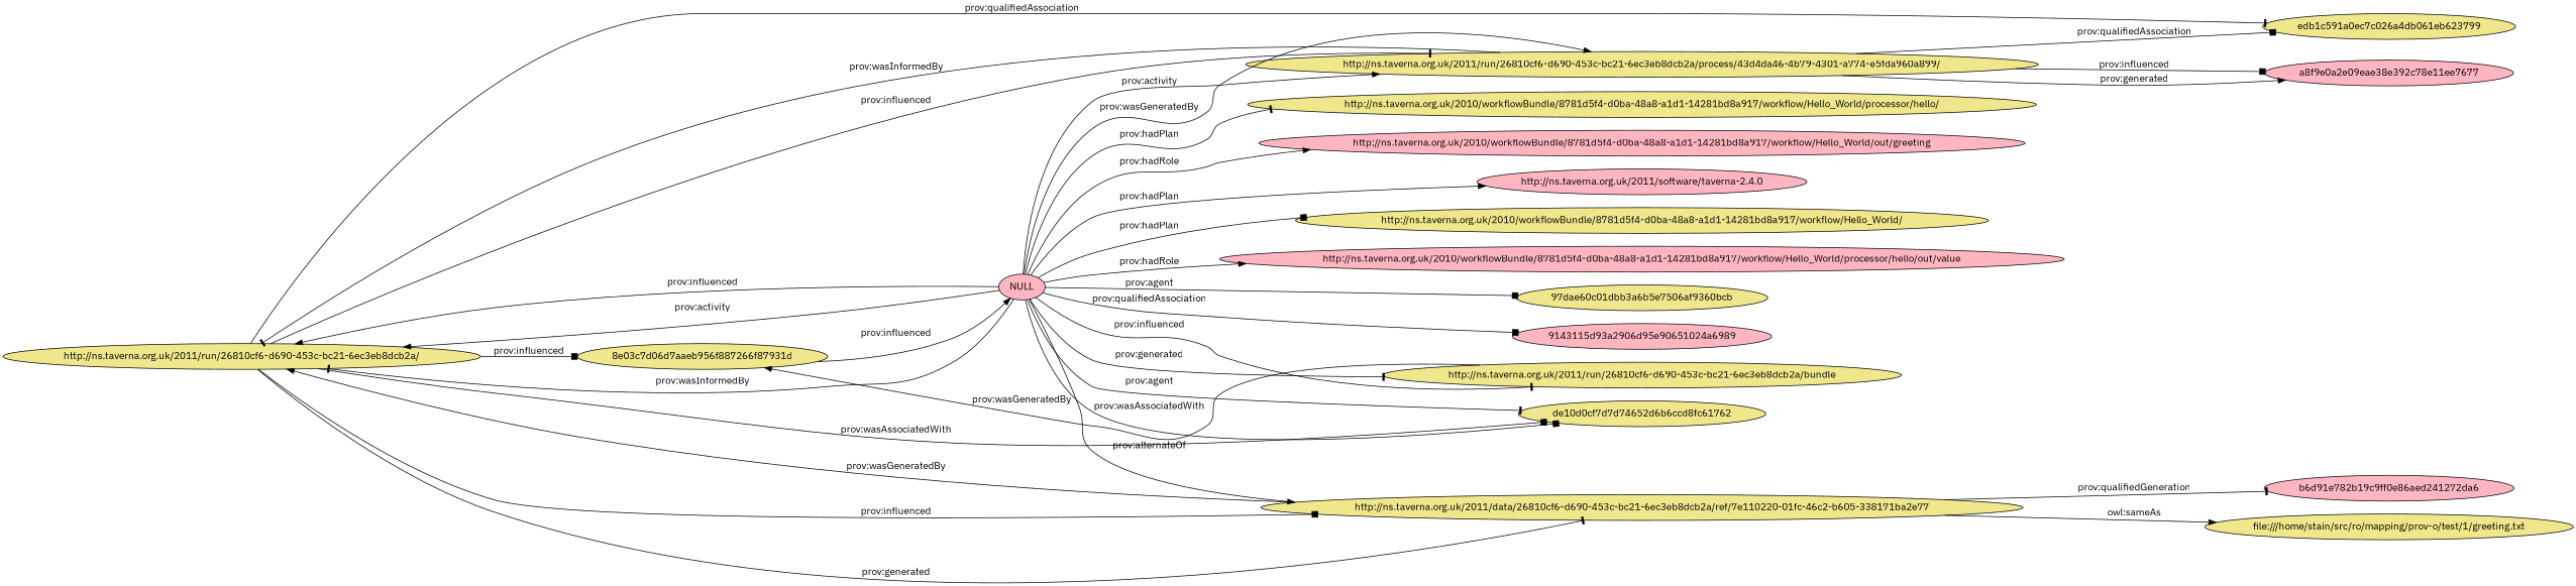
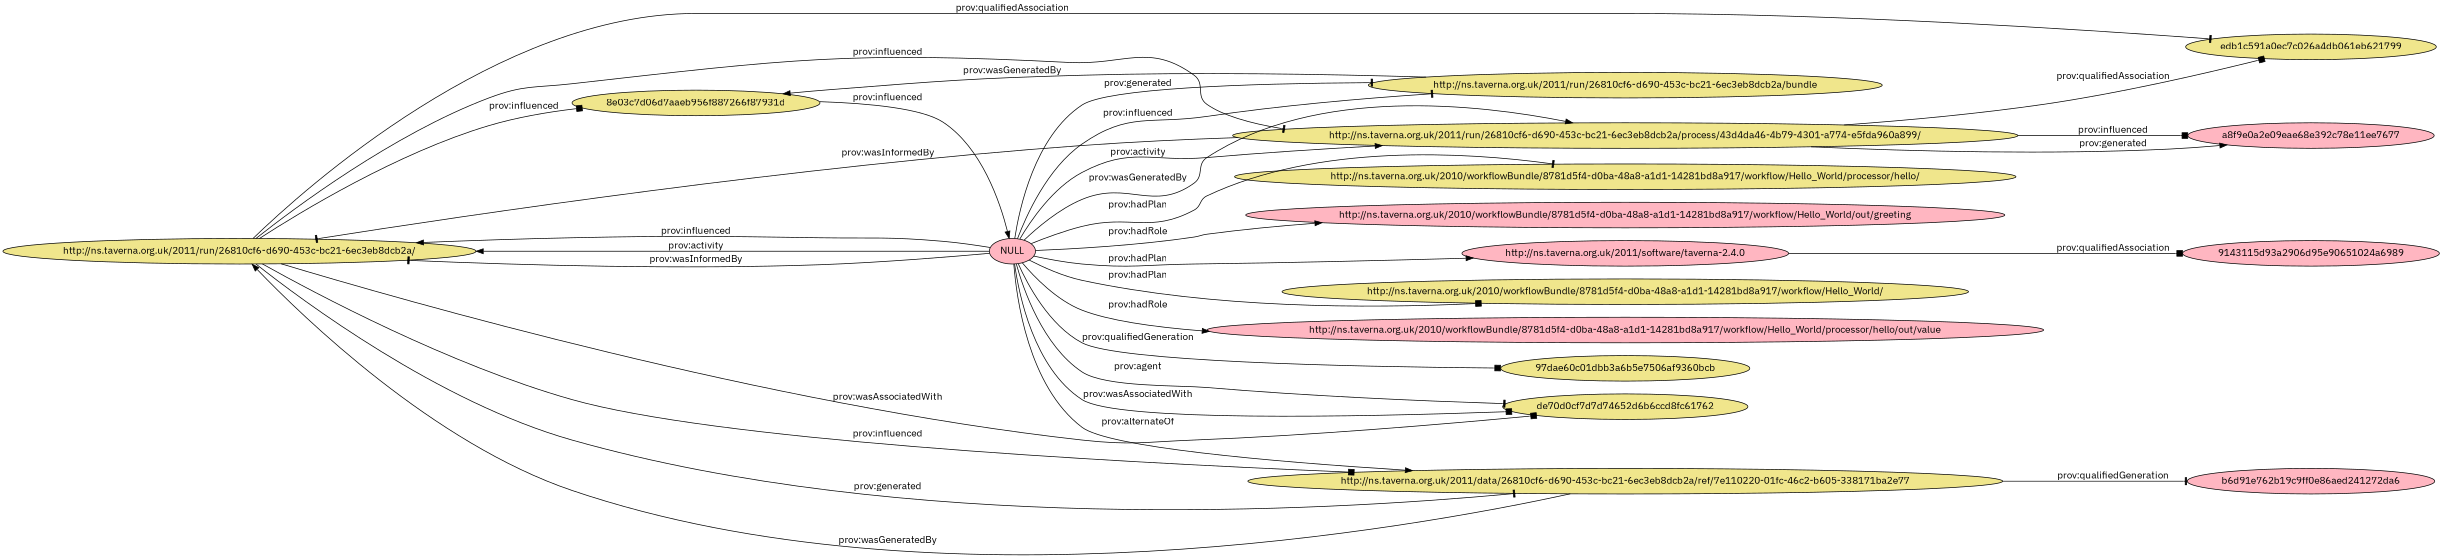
  digraph {
    fontname="IBM Plex Sans"
    rankdir=LR
    node [fillcolor=khaki fontname="IBM Plex Sans" style=filled]
    edge [arrowhead=normal fontname="IBM Plex Sans"]
    "http://ns.taverna.org.uk/2011/run/26810cf6-d690-453c-bc21-6ec3eb8dcb2a/"
    "http://ns.taverna.org.uk/2011/run/26810cf6-d690-453c-bc21-6ec3eb8dcb2a/process/43d4da46-4b79-4301-a774-e5fda960a899/"
    "http://ns.taverna.org.uk/2011/data/26810cf6-d690-453c-bc21-6ec3eb8dcb2a/ref/7e110220-01fc-46c2-b605-338171ba2e77"
-   edb1c591a0ec7c026a4db061eb621799 [label=edb1c591a0ec7c026a4db061eb623799]
-   de70d0cf7d7d74652d6b6ccd8fc61762 [label=de10d0cf7d7d74652d6b6ccd8fc61762]
+   edb1c591a0ec7c026a4db061eb621799
+   de70d0cf7d7d74652d6b6ccd8fc61762
    "8e03c7d06d7aaeb956f887266f87931d"
-   a8f9e0a2e09eae68e392c78e11ee7677 [fillcolor=lightpink label=a8f9e0a2e09eae38e392c78e11ee7677]
-   b6d91e782b19c9ff0e86aed241272da6 [fillcolor=lightpink]
-   "file:///home/stain/src/ro/mapping/prov-o/test/1/greeting.txt"
+   a8f9e0a2e09eae68e392c78e11ee7677 [fillcolor=lightpink]
+   b6d91e782b19c9ff0e86aed241272da6 [fillcolor=lightpink label=b6d91e762b19c9ff0e86aed241272da6]
    NULL [fillcolor=lightpink]
    "http://ns.taverna.org.uk/2011/run/26810cf6-d690-453c-bc21-6ec3eb8dcb2a/bundle"
    "http://ns.taverna.org.uk/2010/workflowBundle/8781d5f4-d0ba-48a8-a1d1-14281bd8a917/workflow/Hello_World/out/greeting" [fillcolor=lightpink]
    "http://ns.taverna.org.uk/2011/software/taverna-2.4.0" [fillcolor=lightpink]
    "http://ns.taverna.org.uk/2010/workflowBundle/8781d5f4-d0ba-48a8-a1d1-14281bd8a917/workflow/Hello_World/"
    "http://ns.taverna.org.uk/2010/workflowBundle/8781d5f4-d0ba-48a8-a1d1-14281bd8a917/workflow/Hello_World/processor/hello/out/value" [fillcolor=lightpink]
    "97dae60c01dbb3a6b5e7506af9360bcb"
    "9143115d93a2906d95e90651024a6989" [fillcolor=lightpink]
    "http://ns.taverna.org.uk/2010/workflowBundle/8781d5f4-d0ba-48a8-a1d1-14281bd8a917/workflow/Hello_World/processor/hello/"
    "http://ns.taverna.org.uk/2011/run/26810cf6-d690-453c-bc21-6ec3eb8dcb2a/" -> "http://ns.taverna.org.uk/2011/run/26810cf6-d690-453c-bc21-6ec3eb8dcb2a/process/43d4da46-4b79-4301-a774-e5fda960a899/" [arrowhead=tee label="prov:influenced"]
    "http://ns.taverna.org.uk/2011/run/26810cf6-d690-453c-bc21-6ec3eb8dcb2a/" -> "http://ns.taverna.org.uk/2011/data/26810cf6-d690-453c-bc21-6ec3eb8dcb2a/ref/7e110220-01fc-46c2-b605-338171ba2e77" [arrowhead=box label="prov:influenced"]
    "http://ns.taverna.org.uk/2011/run/26810cf6-d690-453c-bc21-6ec3eb8dcb2a/" -> "http://ns.taverna.org.uk/2011/data/26810cf6-d690-453c-bc21-6ec3eb8dcb2a/ref/7e110220-01fc-46c2-b605-338171ba2e77" [arrowhead=tee label="prov:generated"]
    "http://ns.taverna.org.uk/2011/run/26810cf6-d690-453c-bc21-6ec3eb8dcb2a/" -> edb1c591a0ec7c026a4db061eb621799 [arrowhead=tee label="prov:qualifiedAssociation"]
    "http://ns.taverna.org.uk/2011/run/26810cf6-d690-453c-bc21-6ec3eb8dcb2a/" -> de70d0cf7d7d74652d6b6ccd8fc61762 [arrowhead=box label="prov:wasAssociatedWith"]
    "http://ns.taverna.org.uk/2011/run/26810cf6-d690-453c-bc21-6ec3eb8dcb2a/" -> "8e03c7d06d7aaeb956f887266f87931d" [arrowhead=box label="prov:influenced"]
    "http://ns.taverna.org.uk/2011/run/26810cf6-d690-453c-bc21-6ec3eb8dcb2a/process/43d4da46-4b79-4301-a774-e5fda960a899/" -> "http://ns.taverna.org.uk/2011/run/26810cf6-d690-453c-bc21-6ec3eb8dcb2a/" [arrowhead=tee label="prov:wasInformedBy"]
    "http://ns.taverna.org.uk/2011/run/26810cf6-d690-453c-bc21-6ec3eb8dcb2a/process/43d4da46-4b79-4301-a774-e5fda960a899/" -> edb1c591a0ec7c026a4db061eb621799 [arrowhead=box label="prov:qualifiedAssociation"]
    "http://ns.taverna.org.uk/2011/run/26810cf6-d690-453c-bc21-6ec3eb8dcb2a/process/43d4da46-4b79-4301-a774-e5fda960a899/" -> a8f9e0a2e09eae68e392c78e11ee7677 [arrowhead=box label="prov:influenced"]
    "http://ns.taverna.org.uk/2011/run/26810cf6-d690-453c-bc21-6ec3eb8dcb2a/process/43d4da46-4b79-4301-a774-e5fda960a899/" -> a8f9e0a2e09eae68e392c78e11ee7677 [label="prov:generated"]
    "http://ns.taverna.org.uk/2011/data/26810cf6-d690-453c-bc21-6ec3eb8dcb2a/ref/7e110220-01fc-46c2-b605-338171ba2e77" -> "http://ns.taverna.org.uk/2011/run/26810cf6-d690-453c-bc21-6ec3eb8dcb2a/" [label="prov:wasGeneratedBy"]
    "http://ns.taverna.org.uk/2011/data/26810cf6-d690-453c-bc21-6ec3eb8dcb2a/ref/7e110220-01fc-46c2-b605-338171ba2e77" -> b6d91e782b19c9ff0e86aed241272da6 [arrowhead=tee label="prov:qualifiedGeneration"]
-   "http://ns.taverna.org.uk/2011/data/26810cf6-d690-453c-bc21-6ec3eb8dcb2a/ref/7e110220-01fc-46c2-b605-338171ba2e77" -> "file:///home/stain/src/ro/mapping/prov-o/test/1/greeting.txt" [label="owl:sameAs"]
    "8e03c7d06d7aaeb956f887266f87931d" -> NULL [label="prov:influenced"]
    NULL -> "http://ns.taverna.org.uk/2011/run/26810cf6-d690-453c-bc21-6ec3eb8dcb2a/" [label="prov:influenced"]
    NULL -> "http://ns.taverna.org.uk/2011/run/26810cf6-d690-453c-bc21-6ec3eb8dcb2a/" [label="prov:activity"]
    NULL -> "http://ns.taverna.org.uk/2011/run/26810cf6-d690-453c-bc21-6ec3eb8dcb2a/" [arrowhead=tee label="prov:wasInformedBy"]
    NULL -> "http://ns.taverna.org.uk/2011/run/26810cf6-d690-453c-bc21-6ec3eb8dcb2a/process/43d4da46-4b79-4301-a774-e5fda960a899/" [label="prov:wasGeneratedBy"]
    NULL -> "http://ns.taverna.org.uk/2011/run/26810cf6-d690-453c-bc21-6ec3eb8dcb2a/process/43d4da46-4b79-4301-a774-e5fda960a899/" [label="prov:activity"]
    NULL -> "http://ns.taverna.org.uk/2011/data/26810cf6-d690-453c-bc21-6ec3eb8dcb2a/ref/7e110220-01fc-46c2-b605-338171ba2e77" [label="prov:alternateOf"]
    NULL -> de70d0cf7d7d74652d6b6ccd8fc61762 [arrowhead=tee label="prov:agent"]
    NULL -> de70d0cf7d7d74652d6b6ccd8fc61762 [arrowhead=box label="prov:wasAssociatedWith"]
    NULL -> "http://ns.taverna.org.uk/2011/run/26810cf6-d690-453c-bc21-6ec3eb8dcb2a/bundle" [arrowhead=tee label="prov:influenced"]
    NULL -> "http://ns.taverna.org.uk/2011/run/26810cf6-d690-453c-bc21-6ec3eb8dcb2a/bundle" [arrowhead=tee label="prov:generated"]
    NULL -> "http://ns.taverna.org.uk/2010/workflowBundle/8781d5f4-d0ba-48a8-a1d1-14281bd8a917/workflow/Hello_World/out/greeting" [label="prov:hadRole"]
    NULL -> "http://ns.taverna.org.uk/2011/software/taverna-2.4.0" [label="prov:hadPlan"]
    NULL -> "http://ns.taverna.org.uk/2010/workflowBundle/8781d5f4-d0ba-48a8-a1d1-14281bd8a917/workflow/Hello_World/" [arrowhead=box label="prov:hadPlan"]
    NULL -> "http://ns.taverna.org.uk/2010/workflowBundle/8781d5f4-d0ba-48a8-a1d1-14281bd8a917/workflow/Hello_World/processor/hello/out/value" [label="prov:hadRole"]
-   NULL -> "97dae60c01dbb3a6b5e7506af9360bcb" [arrowhead=box label="prov:agent"]
-   NULL -> "9143115d93a2906d95e90651024a6989" [arrowhead=box label="prov:qualifiedAssociation"]
+   NULL -> "97dae60c01dbb3a6b5e7506af9360bcb" [arrowhead=box label="prov:qualifiedGeneration"]
+   "http://ns.taverna.org.uk/2011/software/taverna-2.4.0" -> "9143115d93a2906d95e90651024a6989" [arrowhead=box label="prov:qualifiedAssociation"]
    NULL -> "http://ns.taverna.org.uk/2010/workflowBundle/8781d5f4-d0ba-48a8-a1d1-14281bd8a917/workflow/Hello_World/processor/hello/" [arrowhead=tee label="prov:hadPlan"]
    "http://ns.taverna.org.uk/2011/run/26810cf6-d690-453c-bc21-6ec3eb8dcb2a/bundle" -> "8e03c7d06d7aaeb956f887266f87931d" [label="prov:wasGeneratedBy"]
  }
